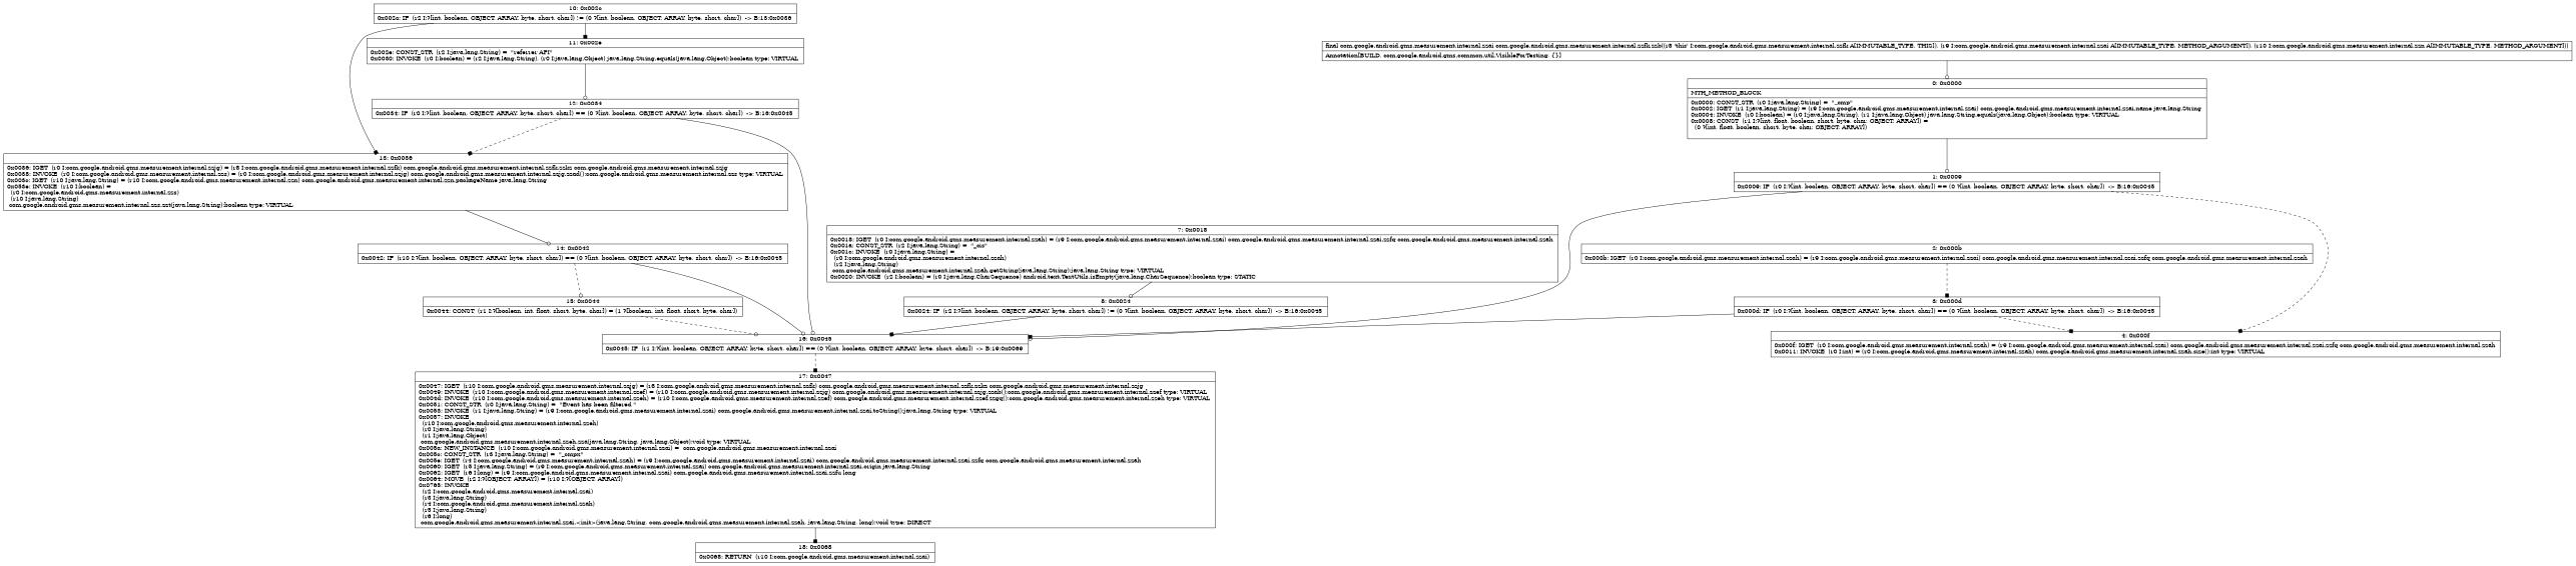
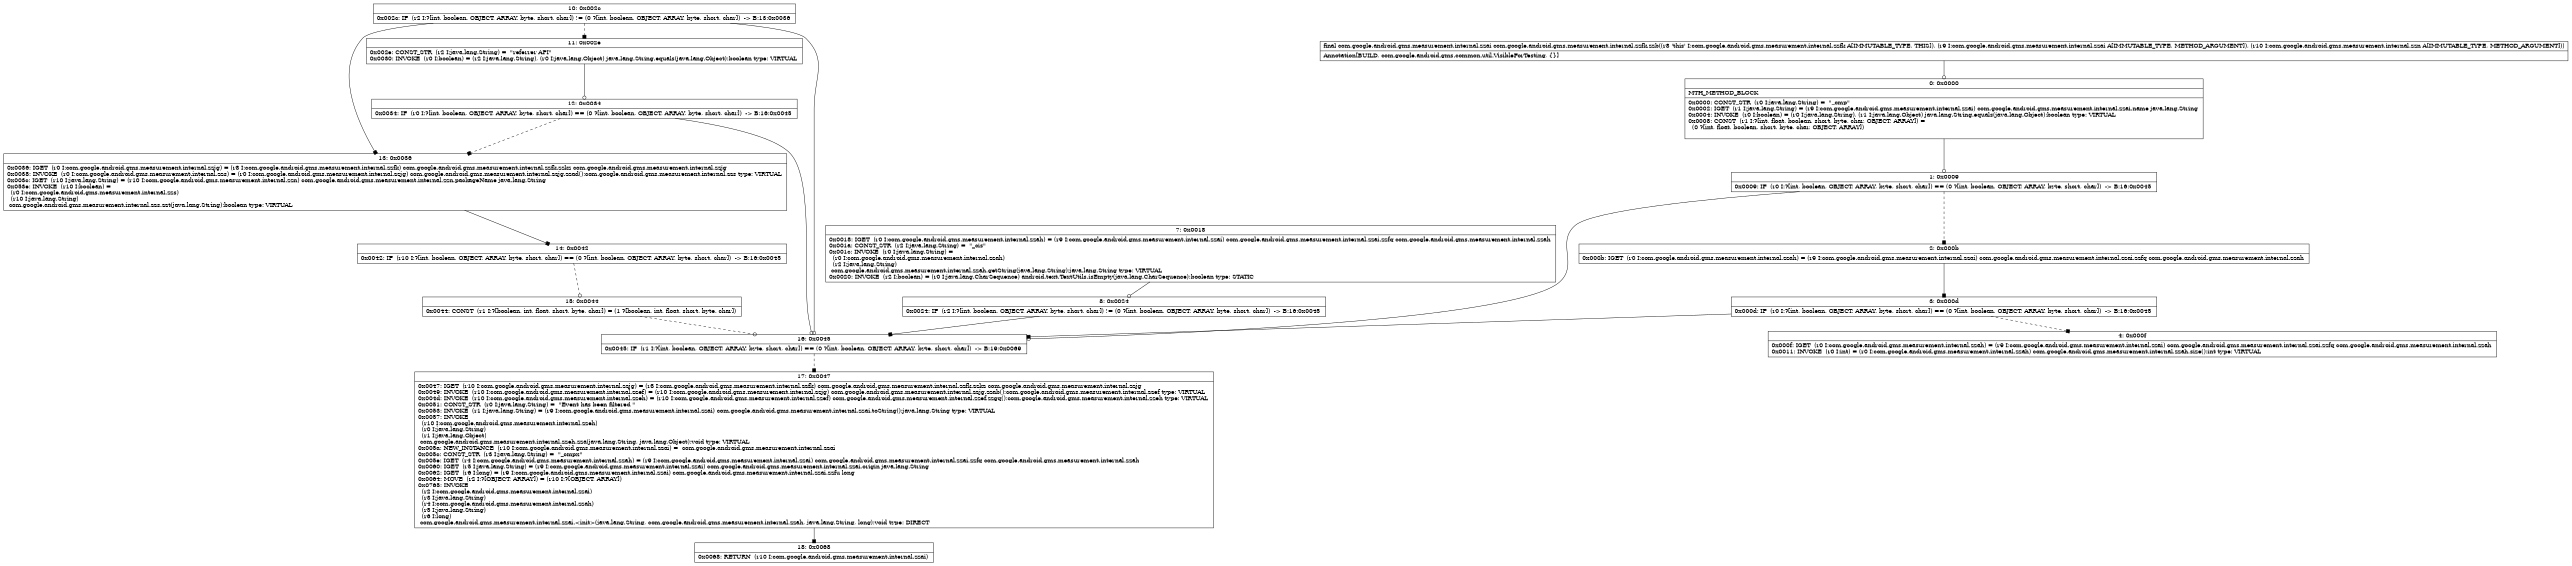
  digraph {
    node [shape=record]
    edge [arrowhead=odot]
    n1 [label="{0\:\ 0x0000|MTH_METHOD_BLOCK\l|0x0000: CONST_STR  (r0 I:java.lang.String) =  \"_cmp\" \l0x0002: IGET  (r1 I:java.lang.String) = (r9 I:com.google.android.gms.measurement.internal.zzai) com.google.android.gms.measurement.internal.zzai.name java.lang.String \l0x0004: INVOKE  (r0 I:boolean) = (r0 I:java.lang.String), (r1 I:java.lang.Object) java.lang.String.equals(java.lang.Object):boolean type: VIRTUAL \l0x0008: CONST  (r1 I:?[int, float, boolean, short, byte, char, OBJECT, ARRAY]) = \l  (0 ?[int, float, boolean, short, byte, char, OBJECT, ARRAY])\l \l}"]
    n2 [label="{1\:\ 0x0009|0x0009: IF  (r0 I:?[int, boolean, OBJECT, ARRAY, byte, short, char]) == (0 ?[int, boolean, OBJECT, ARRAY, byte, short, char])  \-\> B:16:0x0045 \l}"]
    n3 [label="{2\:\ 0x000b|0x000b: IGET  (r0 I:com.google.android.gms.measurement.internal.zzah) = (r9 I:com.google.android.gms.measurement.internal.zzai) com.google.android.gms.measurement.internal.zzai.zzfq com.google.android.gms.measurement.internal.zzah \l}"]
    n4 [label="{16\:\ 0x0045|0x0045: IF  (r1 I:?[int, boolean, OBJECT, ARRAY, byte, short, char]) == (0 ?[int, boolean, OBJECT, ARRAY, byte, short, char])  \-\> B:19:0x0069 \l}"]
    n5 [label="{3\:\ 0x000d|0x000d: IF  (r0 I:?[int, boolean, OBJECT, ARRAY, byte, short, char]) == (0 ?[int, boolean, OBJECT, ARRAY, byte, short, char])  \-\> B:16:0x0045 \l}"]
    n6 [label="{17\:\ 0x0047|0x0047: IGET  (r10 I:com.google.android.gms.measurement.internal.zzjg) = (r8 I:com.google.android.gms.measurement.internal.zzfk) com.google.android.gms.measurement.internal.zzfk.zzkz com.google.android.gms.measurement.internal.zzjg \l0x0049: INVOKE  (r10 I:com.google.android.gms.measurement.internal.zzef) = (r10 I:com.google.android.gms.measurement.internal.zzjg) com.google.android.gms.measurement.internal.zzjg.zzab():com.google.android.gms.measurement.internal.zzef type: VIRTUAL \l0x004d: INVOKE  (r10 I:com.google.android.gms.measurement.internal.zzeh) = (r10 I:com.google.android.gms.measurement.internal.zzef) com.google.android.gms.measurement.internal.zzef.zzgq():com.google.android.gms.measurement.internal.zzeh type: VIRTUAL \l0x0051: CONST_STR  (r0 I:java.lang.String) =  \"Event has been filtered \" \l0x0053: INVOKE  (r1 I:java.lang.String) = (r9 I:com.google.android.gms.measurement.internal.zzai) com.google.android.gms.measurement.internal.zzai.toString():java.lang.String type: VIRTUAL \l0x0057: INVOKE  \l  (r10 I:com.google.android.gms.measurement.internal.zzeh)\l  (r0 I:java.lang.String)\l  (r1 I:java.lang.Object)\l com.google.android.gms.measurement.internal.zzeh.zza(java.lang.String, java.lang.Object):void type: VIRTUAL \l0x005a: NEW_INSTANCE  (r10 I:com.google.android.gms.measurement.internal.zzai) =  com.google.android.gms.measurement.internal.zzai \l0x005c: CONST_STR  (r3 I:java.lang.String) =  \"_cmpx\" \l0x005e: IGET  (r4 I:com.google.android.gms.measurement.internal.zzah) = (r9 I:com.google.android.gms.measurement.internal.zzai) com.google.android.gms.measurement.internal.zzai.zzfq com.google.android.gms.measurement.internal.zzah \l0x0060: IGET  (r5 I:java.lang.String) = (r9 I:com.google.android.gms.measurement.internal.zzai) com.google.android.gms.measurement.internal.zzai.origin java.lang.String \l0x0062: IGET  (r6 I:long) = (r9 I:com.google.android.gms.measurement.internal.zzai) com.google.android.gms.measurement.internal.zzai.zzfu long \l0x0064: MOVE  (r2 I:?[OBJECT, ARRAY]) = (r10 I:?[OBJECT, ARRAY]) \l0x0765: INVOKE  \l  (r2 I:com.google.android.gms.measurement.internal.zzai)\l  (r3 I:java.lang.String)\l  (r4 I:com.google.android.gms.measurement.internal.zzah)\l  (r5 I:java.lang.String)\l  (r6 I:long)\l com.google.android.gms.measurement.internal.zzai.\<init\>(java.lang.String, com.google.android.gms.measurement.internal.zzah, java.lang.String, long):void type: DIRECT \l}"]
    n7 [label="{4\:\ 0x000f|0x000f: IGET  (r0 I:com.google.android.gms.measurement.internal.zzah) = (r9 I:com.google.android.gms.measurement.internal.zzai) com.google.android.gms.measurement.internal.zzai.zzfq com.google.android.gms.measurement.internal.zzah \l0x0011: INVOKE  (r0 I:int) = (r0 I:com.google.android.gms.measurement.internal.zzah) com.google.android.gms.measurement.internal.zzah.size():int type: VIRTUAL \l}"]
    n8 [label="{7\:\ 0x0018|0x0018: IGET  (r0 I:com.google.android.gms.measurement.internal.zzah) = (r9 I:com.google.android.gms.measurement.internal.zzai) com.google.android.gms.measurement.internal.zzai.zzfq com.google.android.gms.measurement.internal.zzah \l0x001a: CONST_STR  (r2 I:java.lang.String) =  \"_cis\" \l0x001c: INVOKE  (r0 I:java.lang.String) = \l  (r0 I:com.google.android.gms.measurement.internal.zzah)\l  (r2 I:java.lang.String)\l com.google.android.gms.measurement.internal.zzah.getString(java.lang.String):java.lang.String type: VIRTUAL \l0x0020: INVOKE  (r2 I:boolean) = (r0 I:java.lang.CharSequence) android.text.TextUtils.isEmpty(java.lang.CharSequence):boolean type: STATIC \l}"]
    n9 [label="{8\:\ 0x0024|0x0024: IF  (r2 I:?[int, boolean, OBJECT, ARRAY, byte, short, char]) != (0 ?[int, boolean, OBJECT, ARRAY, byte, short, char])  \-\> B:16:0x0045 \l}"]
    n10 [label="{10\:\ 0x002c|0x002c: IF  (r2 I:?[int, boolean, OBJECT, ARRAY, byte, short, char]) != (0 ?[int, boolean, OBJECT, ARRAY, byte, short, char])  \-\> B:13:0x0036 \l}"]
    n11 [label="{11\:\ 0x002e|0x002e: CONST_STR  (r2 I:java.lang.String) =  \"referrer API\" \l0x0030: INVOKE  (r0 I:boolean) = (r2 I:java.lang.String), (r0 I:java.lang.Object) java.lang.String.equals(java.lang.Object):boolean type: VIRTUAL \l}"]
    n12 [label="{13\:\ 0x0036|0x0036: IGET  (r0 I:com.google.android.gms.measurement.internal.zzjg) = (r8 I:com.google.android.gms.measurement.internal.zzfk) com.google.android.gms.measurement.internal.zzfk.zzkz com.google.android.gms.measurement.internal.zzjg \l0x0038: INVOKE  (r0 I:com.google.android.gms.measurement.internal.zzs) = (r0 I:com.google.android.gms.measurement.internal.zzjg) com.google.android.gms.measurement.internal.zzjg.zzad():com.google.android.gms.measurement.internal.zzs type: VIRTUAL \l0x003c: IGET  (r10 I:java.lang.String) = (r10 I:com.google.android.gms.measurement.internal.zzn) com.google.android.gms.measurement.internal.zzn.packageName java.lang.String \l0x053e: INVOKE  (r10 I:boolean) = \l  (r0 I:com.google.android.gms.measurement.internal.zzs)\l  (r10 I:java.lang.String)\l com.google.android.gms.measurement.internal.zzs.zzt(java.lang.String):boolean type: VIRTUAL \l}"]
    n13 [label="{12\:\ 0x0034|0x0034: IF  (r0 I:?[int, boolean, OBJECT, ARRAY, byte, short, char]) == (0 ?[int, boolean, OBJECT, ARRAY, byte, short, char])  \-\> B:16:0x0045 \l}"]
    n14 [label="{14\:\ 0x0042|0x0042: IF  (r10 I:?[int, boolean, OBJECT, ARRAY, byte, short, char]) == (0 ?[int, boolean, OBJECT, ARRAY, byte, short, char])  \-\> B:16:0x0045 \l}"]
    n15 [label="{15\:\ 0x0044|0x0044: CONST  (r1 I:?[boolean, int, float, short, byte, char]) = (1 ?[boolean, int, float, short, byte, char]) \l}"]
    n16 [label="{18\:\ 0x0068|0x0068: RETURN  (r10 I:com.google.android.gms.measurement.internal.zzai) \l}"]
    n17 [label="{final com.google.android.gms.measurement.internal.zzai com.google.android.gms.measurement.internal.zzfk.zzb((r8 'this' I:com.google.android.gms.measurement.internal.zzfk A[IMMUTABLE_TYPE, THIS]), (r9 I:com.google.android.gms.measurement.internal.zzai A[IMMUTABLE_TYPE, METHOD_ARGUMENT]), (r10 I:com.google.android.gms.measurement.internal.zzn A[IMMUTABLE_TYPE, METHOD_ARGUMENT]))  | Annotation[BUILD, com.google.android.gms.common.util.VisibleForTesting, \{\}]\l}"]
    n1 -> n2
-   n2 -> n7 [arrowhead=box style=dashed]
+   n2 -> n3 [arrowhead=box style=dashed]
    n2 -> n4
-   n3 -> n5 [arrowhead=box style=dashed]
+   n3 -> n5 [arrowhead=box]
    n4 -> n6 [arrowhead=box style=dashed]
    n5 -> n4 [arrowhead=box]
    n5 -> n7 [arrowhead=box style=dashed]
    n6 -> n16 [arrowhead=box]
    n8 -> n9
    n9 -> n4 [arrowhead=box]
-   n10 -> n11 [arrowhead=box style=solid]
+   n10 -> n11 [arrowhead=box style=dashed]
    n10 -> n12 [arrowhead=box]
    n11 -> n13
-   n12 -> n14
+   n12 -> n14 [arrowhead=box]
    n13 -> n4
    n13 -> n12 [arrowhead=box style=dashed]
-   n14 -> n4
+   n10 -> n4
    n14 -> n15 [style=dashed]
    n15 -> n4 [style=dashed]
    n17 -> n1
  }
